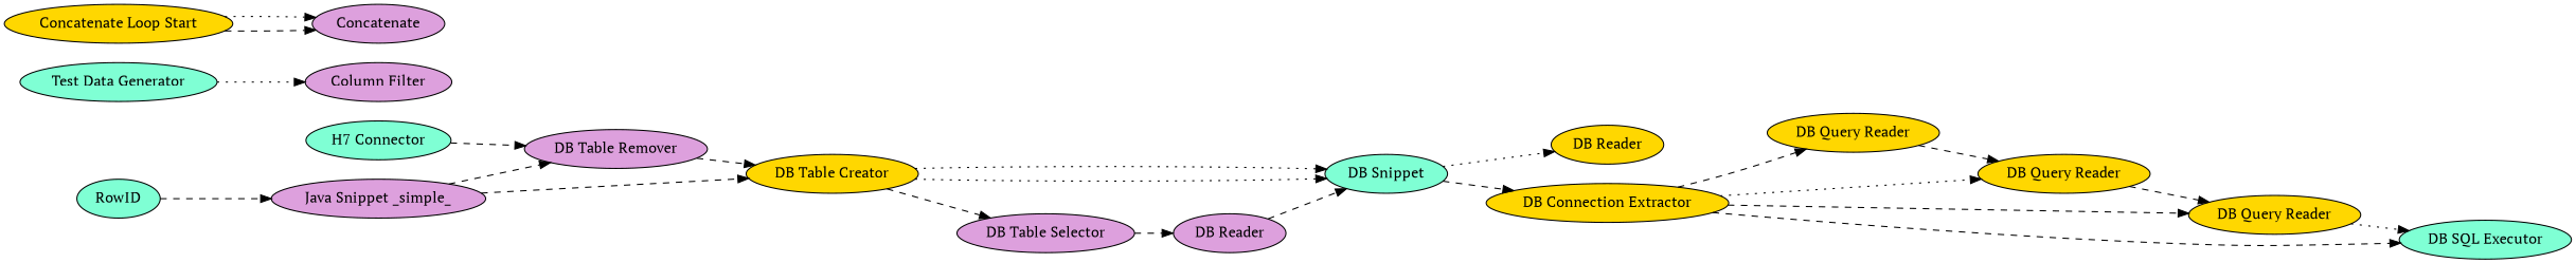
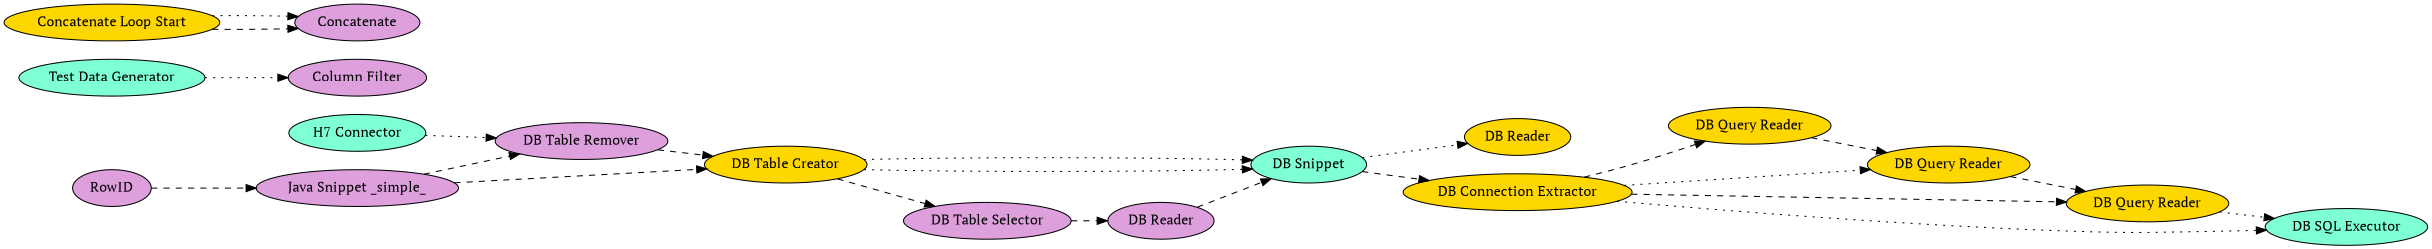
  digraph {
    fontname="PT Serif"
    rankdir=LR
    node [fillcolor=gold fontname="PT Serif" style=filled]
    edge [fontname="PT Serif" style=dashed]
    n1 [fillcolor=aquamarine label="H7 Connector"]
    n2 [fillcolor=plum label="DB Table Remover"]
    n3 [label="DB Table Creator"]
    n4 [fillcolor=aquamarine label="DB Snippet"]
    n5 [fillcolor=plum label="DB Table Selector"]
    n6 [fillcolor=plum label="DB Reader"]
    n7 [label="DB Reader"]
    n8 [label="DB Connection Extractor"]
    n9 [label="DB Query Reader"]
    n10 [label="DB Query Reader"]
    n11 [label="DB Query Reader"]
    n12 [fillcolor=aquamarine label="DB SQL Executor"]
    n13 [fillcolor=plum label="Java Snippet _simple_"]
    n14 [fillcolor=aquamarine label="Test Data Generator"]
    n15 [fillcolor=plum label="Column Filter"]
    n16 [label="Concatenate Loop Start"]
    n17 [fillcolor=plum label=Concatenate]
-   n18 [fillcolor=aquamarine label=RowID]
-   n1 -> n2
+   n18 [fillcolor=plum label=RowID]
+   n1 -> n2 [style=dotted]
    n2 -> n3
    n3 -> n4 [style=dotted]
    n3 -> n4 [style=dotted]
    n3 -> n5
    n4 -> n7 [style=dotted]
    n4 -> n8
    n5 -> n6
    n6 -> n4
    n8 -> n9
    n8 -> n10 [style=dotted]
    n8 -> n11
-   n8 -> n12
+   n8 -> n12 [style=dotted]
    n9 -> n10
    n10 -> n11
    n11 -> n12 [style=dotted]
    n13 -> n2
    n13 -> n3
    n14 -> n15 [style=dotted]
    n16 -> n17
    n16 -> n17 [style=dotted]
    n18 -> n13
  }
